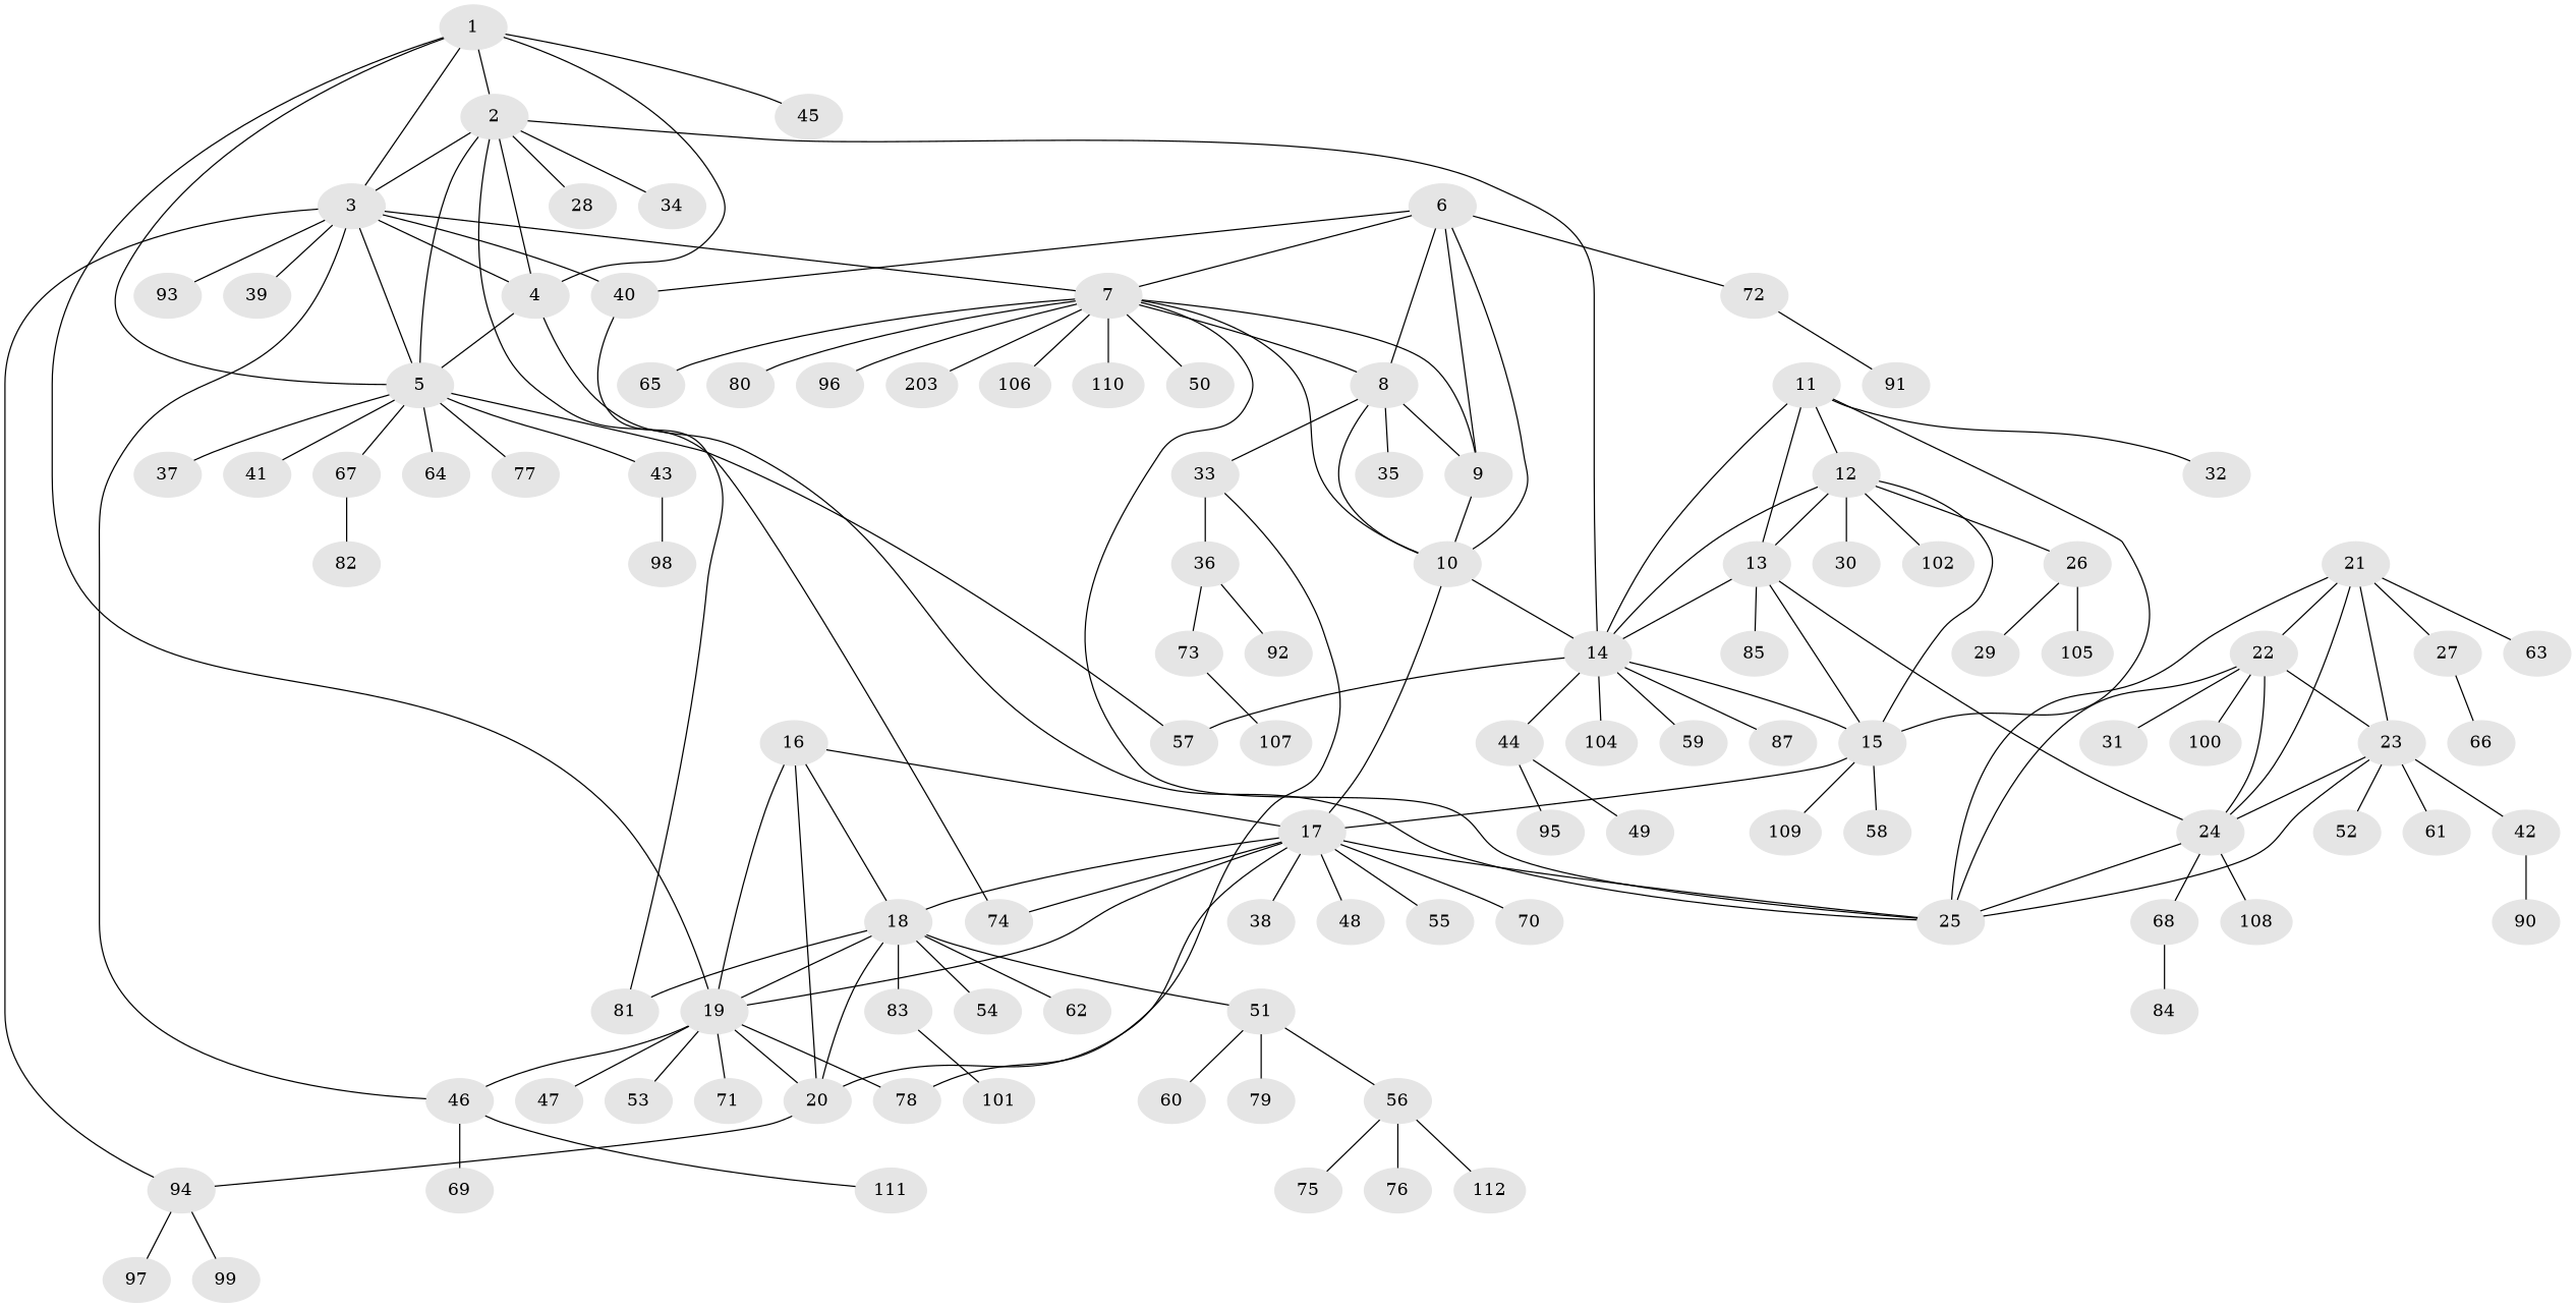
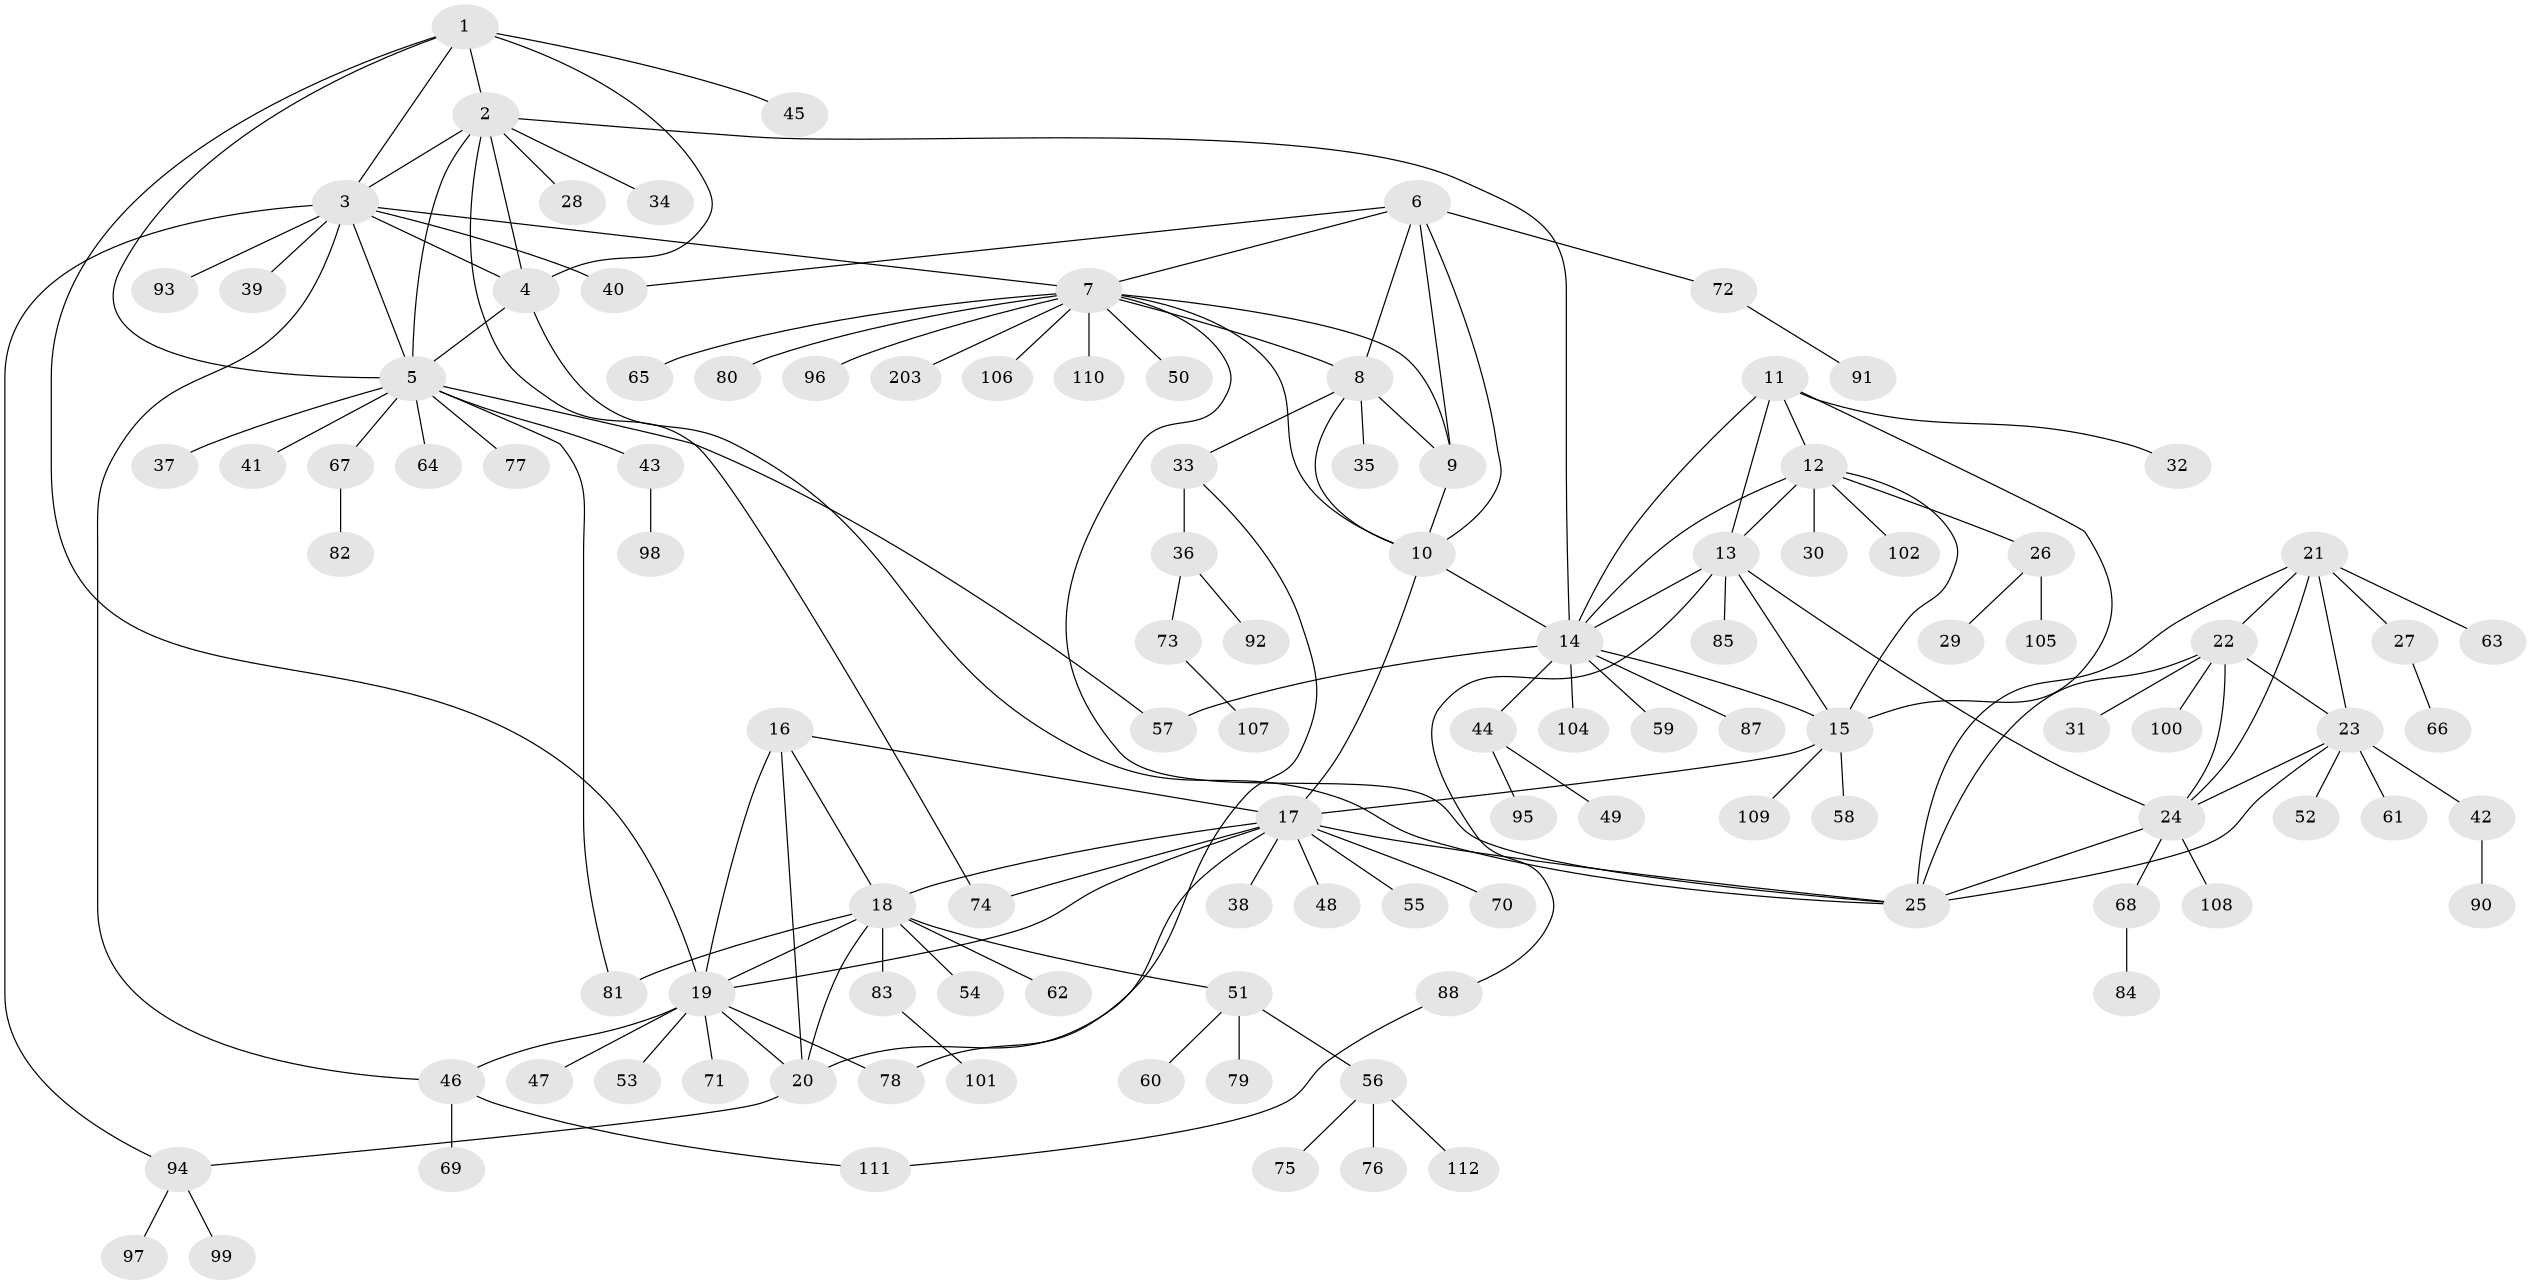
  graph {
    node [color=gray90 style=filled]
    1
    2
    3
    4
    5
    19
    45
    14
    28
    34
    74
    7
    39
    40
    46
    93
    94
    25
    37
    41
    43
    57
    64
    67
    77
    20
    47
    53
    71
    78
    15
    44
    59
    87
    104
    8
    9
    10
    50
    65
    80
    96
    n43 [label=203]
    106
    110
    81
    69
    111
    97
    99
    98
    82
    6
    72
    33
    35
    17
    91
    36
    18
    38
    48
    55
    70
    11
    12
    13
    32
    26
    30
    102
    24
    85
+   88
    58
    109
    29
    105
    68
    108
    49
    95
    16
    51
    54
    62
    83
    56
    60
    79
    101
    21
    22
    23
    27
    63
    31
    100
    42
    52
    61
    66
    90
    84
    73
    92
    107
    75
    76
    112
    1 -- 2
    1 -- 3
    1 -- 4
    1 -- 5
    1 -- 19
    1 -- 45
    2 -- 3
    2 -- 4
    2 -- 5
    2 -- 14
    2 -- 28
    2 -- 34
    2 -- 74
    3 -- 4
    3 -- 5
    3 -- 7
    3 -- 39
    3 -- 40
    3 -- 46
    3 -- 93
    3 -- 94
    4 -- 5
    4 -- 25
    5 -- 37
    5 -- 41
    5 -- 43
    5 -- 57
    5 -- 64
    5 -- 67
    5 -- 77
    19 -- 46
    19 -- 20
    19 -- 47
    19 -- 53
    19 -- 71
    19 -- 78
    14 -- 57
    14 -- 15
    14 -- 44
    14 -- 59
    14 -- 87
    14 -- 104
    7 -- 25
    7 -- 8
    7 -- 9
    7 -- 10
    7 -- 50
    7 -- 65
    7 -- 80
    7 -- 96
    7 -- n43
    7 -- 106
    7 -- 110
-   40 -- 81
+   5 -- 81
    46 -- 69
    46 -- 111
    94 -- 97
    94 -- 99
    43 -- 98
    67 -- 82
    20 -- 94
    15 -- 17
    15 -- 58
    15 -- 109
    44 -- 49
    44 -- 95
    8 -- 9
    8 -- 10
    8 -- 33
    8 -- 35
    9 -- 10
    10 -- 14
    10 -- 17
    6 -- 7
    6 -- 40
    6 -- 8
    6 -- 9
    6 -- 10
    6 -- 72
    72 -- 91
    33 -- 78
    33 -- 36
    17 -- 19
    17 -- 74
    17 -- 25
    17 -- 20
    17 -- 18
    17 -- 38
    17 -- 48
    17 -- 55
    17 -- 70
    36 -- 73
    36 -- 92
    18 -- 19
    18 -- 20
    18 -- 81
    18 -- 51
    18 -- 54
    18 -- 62
    18 -- 83
    11 -- 14
    11 -- 15
    11 -- 12
    11 -- 13
    11 -- 32
    12 -- 14
    12 -- 15
    12 -- 13
    12 -- 26
    12 -- 30
    12 -- 102
    13 -- 14
    13 -- 15
    13 -- 24
    13 -- 85
+   13 -- 88
    26 -- 29
    26 -- 105
    24 -- 25
    24 -- 68
    24 -- 108
+   88 -- 111
    68 -- 84
    16 -- 19
    16 -- 20
    16 -- 17
    16 -- 18
    51 -- 56
    51 -- 60
    51 -- 79
    83 -- 101
    56 -- 75
    56 -- 76
    56 -- 112
    21 -- 25
    21 -- 24
    21 -- 22
    21 -- 23
    21 -- 27
    21 -- 63
    22 -- 25
    22 -- 24
    22 -- 23
    22 -- 31
    22 -- 100
    23 -- 25
    23 -- 24
    23 -- 42
    23 -- 52
    23 -- 61
    27 -- 66
    42 -- 90
    73 -- 107
  }
